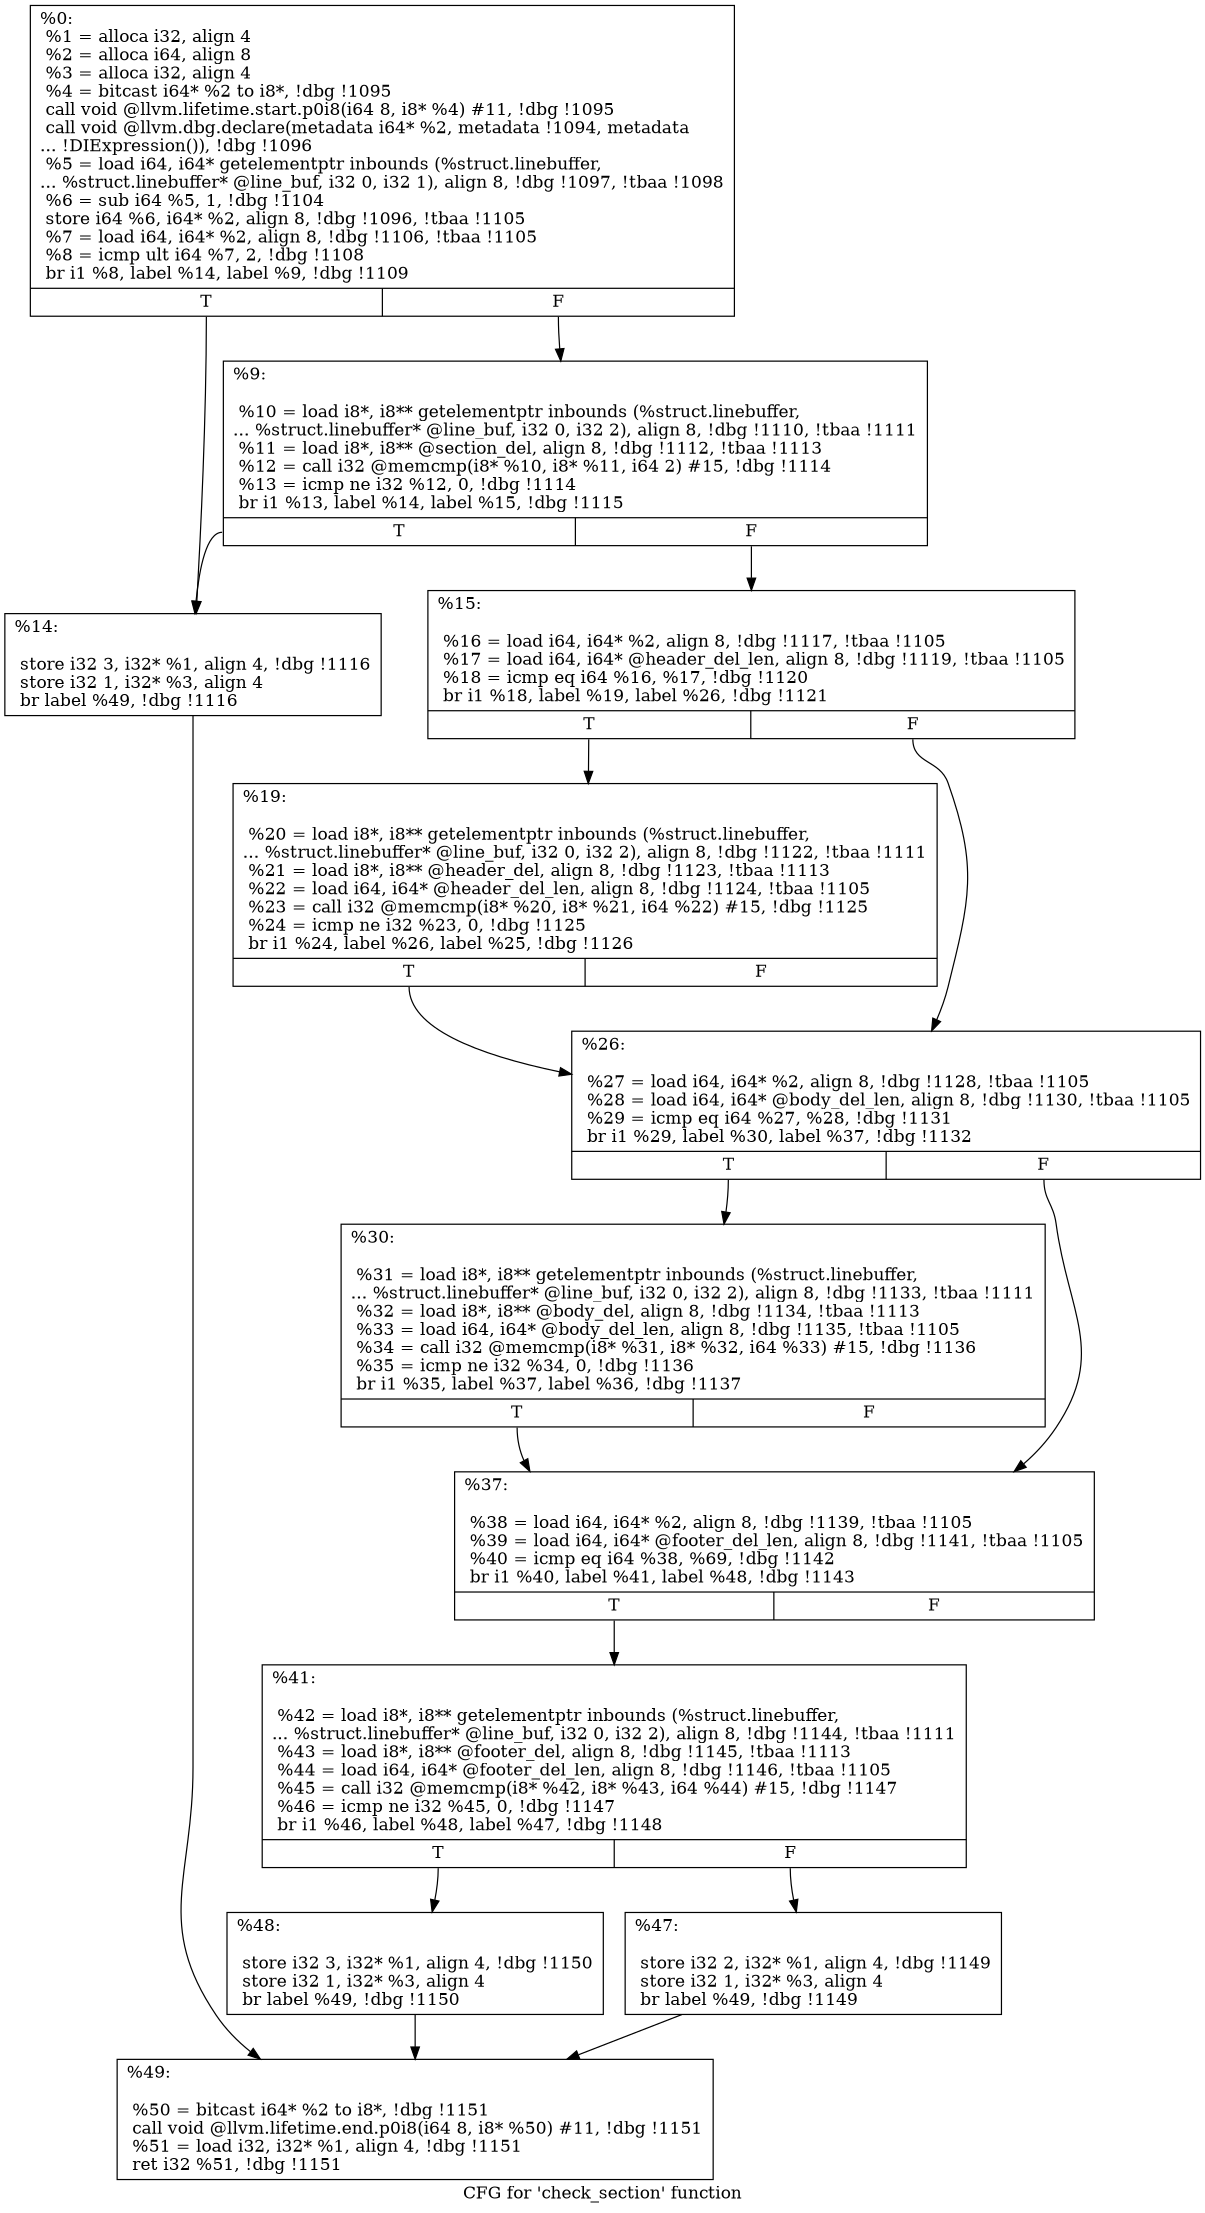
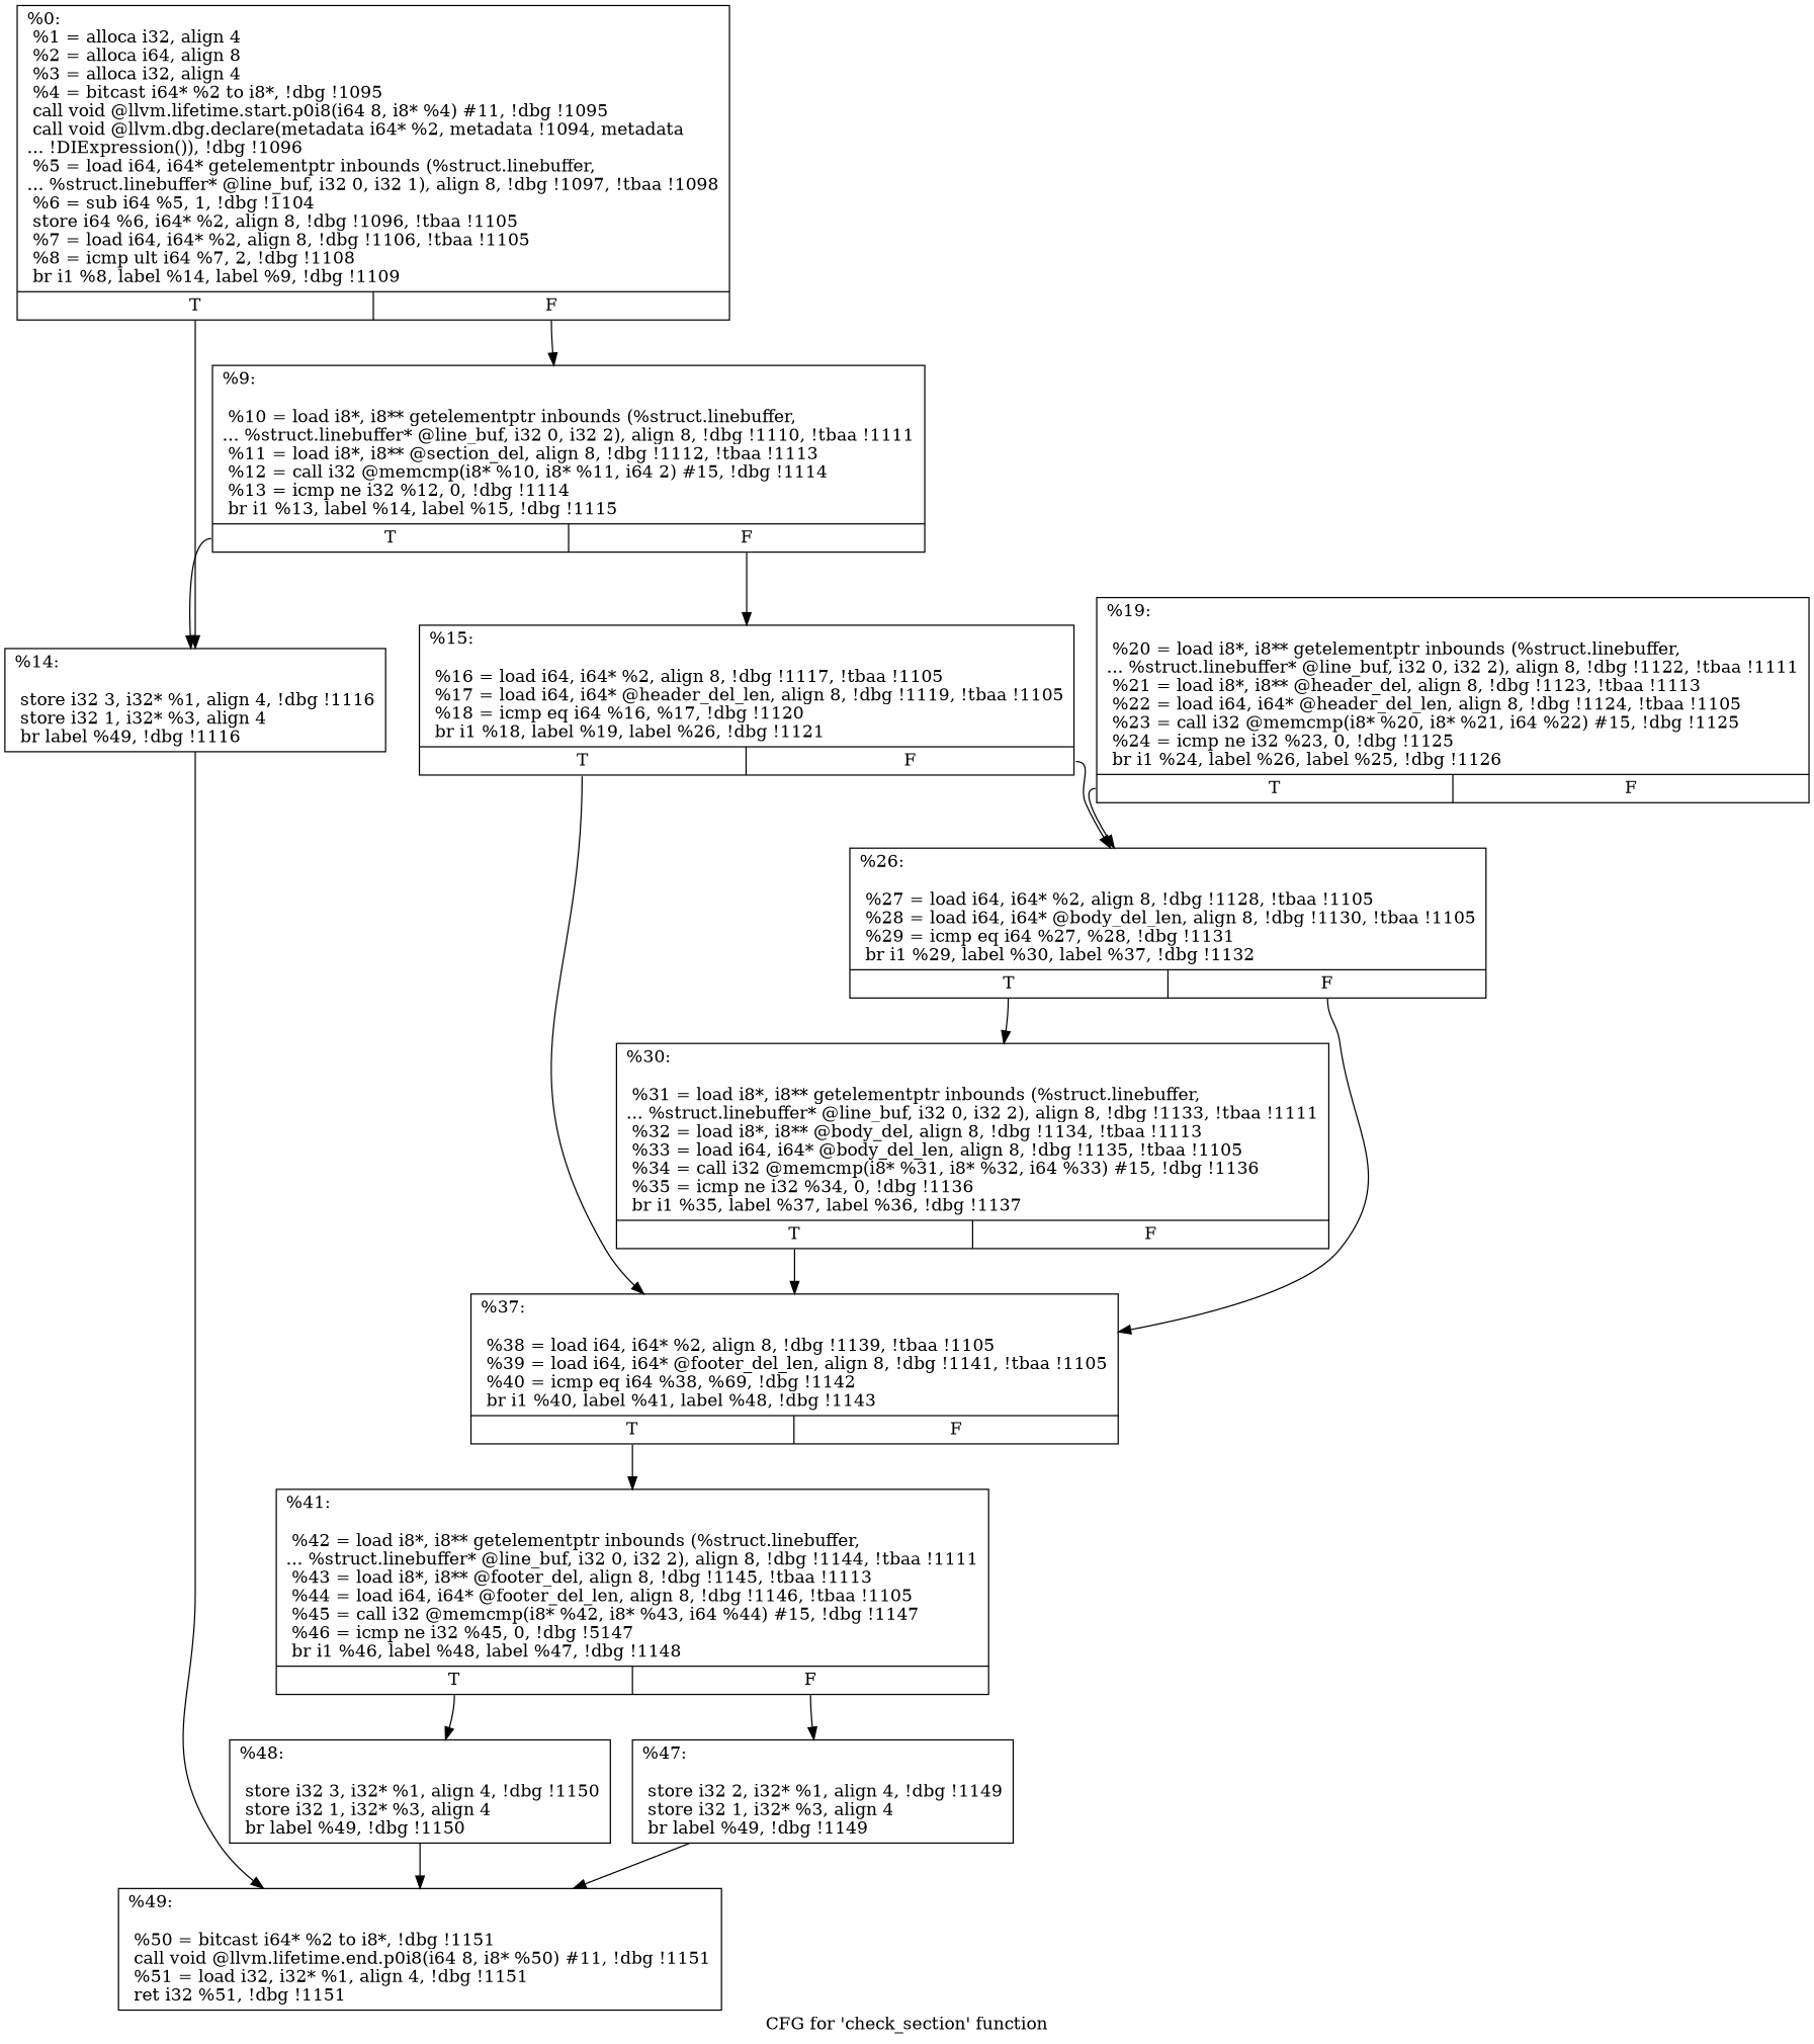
  digraph {
    label="CFG for 'check_section' function"
    node [shape=record]
    edge [tailport=s0]
    n1 [label="{%0:\l  %1 = alloca i32, align 4\l  %2 = alloca i64, align 8\l  %3 = alloca i32, align 4\l  %4 = bitcast i64* %2 to i8*, !dbg !1095\l  call void @llvm.lifetime.start.p0i8(i64 8, i8* %4) #11, !dbg !1095\l  call void @llvm.dbg.declare(metadata i64* %2, metadata !1094, metadata\l... !DIExpression()), !dbg !1096\l  %5 = load i64, i64* getelementptr inbounds (%struct.linebuffer,\l... %struct.linebuffer* @line_buf, i32 0, i32 1), align 8, !dbg !1097, !tbaa !1098\l  %6 = sub i64 %5, 1, !dbg !1104\l  store i64 %6, i64* %2, align 8, !dbg !1096, !tbaa !1105\l  %7 = load i64, i64* %2, align 8, !dbg !1106, !tbaa !1105\l  %8 = icmp ult i64 %7, 2, !dbg !1108\l  br i1 %8, label %14, label %9, !dbg !1109\l|{<s0>T|<s1>F}}"]
    n2 [label="{%14:\l\l  store i32 3, i32* %1, align 4, !dbg !1116\l  store i32 1, i32* %3, align 4\l  br label %49, !dbg !1116\l}"]
    n3 [label="{%9:\l\l  %10 = load i8*, i8** getelementptr inbounds (%struct.linebuffer,\l... %struct.linebuffer* @line_buf, i32 0, i32 2), align 8, !dbg !1110, !tbaa !1111\l  %11 = load i8*, i8** @section_del, align 8, !dbg !1112, !tbaa !1113\l  %12 = call i32 @memcmp(i8* %10, i8* %11, i64 2) #15, !dbg !1114\l  %13 = icmp ne i32 %12, 0, !dbg !1114\l  br i1 %13, label %14, label %15, !dbg !1115\l|{<s0>T|<s1>F}}"]
    n4 [label="{%49:\l\l  %50 = bitcast i64* %2 to i8*, !dbg !1151\l  call void @llvm.lifetime.end.p0i8(i64 8, i8* %50) #11, !dbg !1151\l  %51 = load i32, i32* %1, align 4, !dbg !1151\l  ret i32 %51, !dbg !1151\l}"]
    n5 [label="{%15:\l\l  %16 = load i64, i64* %2, align 8, !dbg !1117, !tbaa !1105\l  %17 = load i64, i64* @header_del_len, align 8, !dbg !1119, !tbaa !1105\l  %18 = icmp eq i64 %16, %17, !dbg !1120\l  br i1 %18, label %19, label %26, !dbg !1121\l|{<s0>T|<s1>F}}"]
    n6 [label="{%19:\l\l  %20 = load i8*, i8** getelementptr inbounds (%struct.linebuffer,\l... %struct.linebuffer* @line_buf, i32 0, i32 2), align 8, !dbg !1122, !tbaa !1111\l  %21 = load i8*, i8** @header_del, align 8, !dbg !1123, !tbaa !1113\l  %22 = load i64, i64* @header_del_len, align 8, !dbg !1124, !tbaa !1105\l  %23 = call i32 @memcmp(i8* %20, i8* %21, i64 %22) #15, !dbg !1125\l  %24 = icmp ne i32 %23, 0, !dbg !1125\l  br i1 %24, label %26, label %25, !dbg !1126\l|{<s0>T|<s1>F}}"]
    n7 [label="{%26:\l\l  %27 = load i64, i64* %2, align 8, !dbg !1128, !tbaa !1105\l  %28 = load i64, i64* @body_del_len, align 8, !dbg !1130, !tbaa !1105\l  %29 = icmp eq i64 %27, %28, !dbg !1131\l  br i1 %29, label %30, label %37, !dbg !1132\l|{<s0>T|<s1>F}}"]
    n8 [label="{%30:\l\l  %31 = load i8*, i8** getelementptr inbounds (%struct.linebuffer,\l... %struct.linebuffer* @line_buf, i32 0, i32 2), align 8, !dbg !1133, !tbaa !1111\l  %32 = load i8*, i8** @body_del, align 8, !dbg !1134, !tbaa !1113\l  %33 = load i64, i64* @body_del_len, align 8, !dbg !1135, !tbaa !1105\l  %34 = call i32 @memcmp(i8* %31, i8* %32, i64 %33) #15, !dbg !1136\l  %35 = icmp ne i32 %34, 0, !dbg !1136\l  br i1 %35, label %37, label %36, !dbg !1137\l|{<s0>T|<s1>F}}"]
    n9 [label="{%37:\l\l  %38 = load i64, i64* %2, align 8, !dbg !1139, !tbaa !1105\l  %39 = load i64, i64* @footer_del_len, align 8, !dbg !1141, !tbaa !1105\l  %40 = icmp eq i64 %38, %69, !dbg !1142\l  br i1 %40, label %41, label %48, !dbg !1143\l|{<s0>T|<s1>F}}"]
-   n10 [label="{%41:\l\l  %42 = load i8*, i8** getelementptr inbounds (%struct.linebuffer,\l... %struct.linebuffer* @line_buf, i32 0, i32 2), align 8, !dbg !1144, !tbaa !1111\l  %43 = load i8*, i8** @footer_del, align 8, !dbg !1145, !tbaa !1113\l  %44 = load i64, i64* @footer_del_len, align 8, !dbg !1146, !tbaa !1105\l  %45 = call i32 @memcmp(i8* %42, i8* %43, i64 %44) #15, !dbg !1147\l  %46 = icmp ne i32 %45, 0, !dbg !1147\l  br i1 %46, label %48, label %47, !dbg !1148\l|{<s0>T|<s1>F}}"]
+   n10 [label="{%41:\l\l  %42 = load i8*, i8** getelementptr inbounds (%struct.linebuffer,\l... %struct.linebuffer* @line_buf, i32 0, i32 2), align 8, !dbg !1144, !tbaa !1111\l  %43 = load i8*, i8** @footer_del, align 8, !dbg !1145, !tbaa !1113\l  %44 = load i64, i64* @footer_del_len, align 8, !dbg !1146, !tbaa !1105\l  %45 = call i32 @memcmp(i8* %42, i8* %43, i64 %44) #15, !dbg !1147\l  %46 = icmp ne i32 %45, 0, !dbg !5147\l  br i1 %46, label %48, label %47, !dbg !1148\l|{<s0>T|<s1>F}}"]
    n11 [label="{%48:\l\l  store i32 3, i32* %1, align 4, !dbg !1150\l  store i32 1, i32* %3, align 4\l  br label %49, !dbg !1150\l}"]
    n12 [label="{%47:\l\l  store i32 2, i32* %1, align 4, !dbg !1149\l  store i32 1, i32* %3, align 4\l  br label %49, !dbg !1149\l}"]
    n1 -> n2
    n1 -> n3 [tailport=s1]
    n2 -> n4
    n3 -> n2
    n3 -> n5 [tailport=s1]
-   n5 -> n6
+   n5 -> n9
    n5 -> n7 [tailport=s1]
    n6 -> n7
    n7 -> n8
    n7 -> n9 [tailport=s1]
    n8 -> n9
    n9 -> n10
    n10 -> n11
    n10 -> n12 [tailport=s1]
    n11 -> n4
    n12 -> n4
  }
